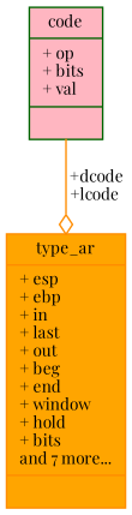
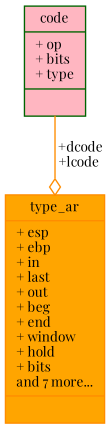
  digraph {
    fontname="Playfair Display"
    node [fontname="Playfair Display" fontsize=10 shape=record style=filled]
    n1 [color=darkorange fillcolor=orange fontcolor=black height=0.2 label="{type_ar\n|+ esp\l+ ebp\l+ in\l+ last\l+ out\l+ beg\l+ end\l+ window\l+ hold\l+ bits\land 7 more...\l|}" width=0.4]
-   n2 [color=darkgreen fillcolor=lightpink height=0.2 label="{code\n|+ op\l+ bits\l+ val\l|}" width=0.4]
+   n2 [color=darkgreen fillcolor=lightpink height=0.2 label="{code\n|+ op\l+ bits\l+ type\l|}" width=0.4]
    n2 -> n1 [arrowhead=odiamond color=darkorange fontname="Playfair Display" fontsize=10 label=" +dcode\n+lcode" labelfontname=Helvetica labelfontsize=10 style=solid]
  }
